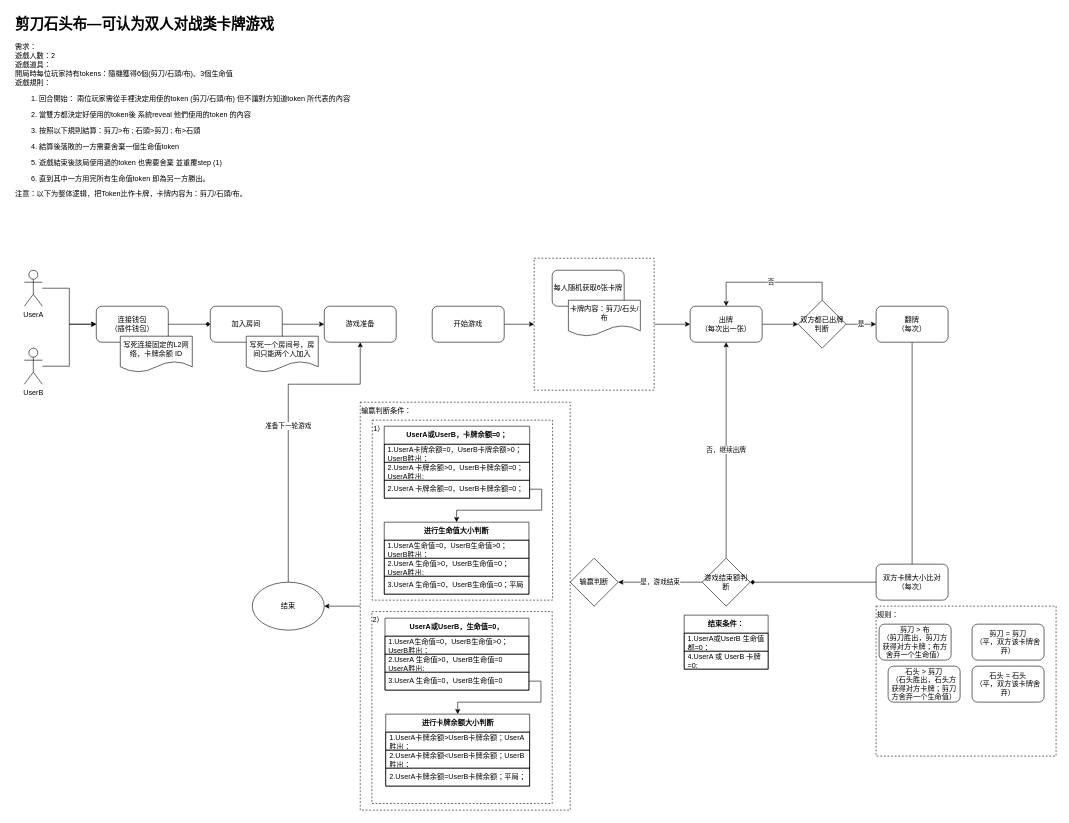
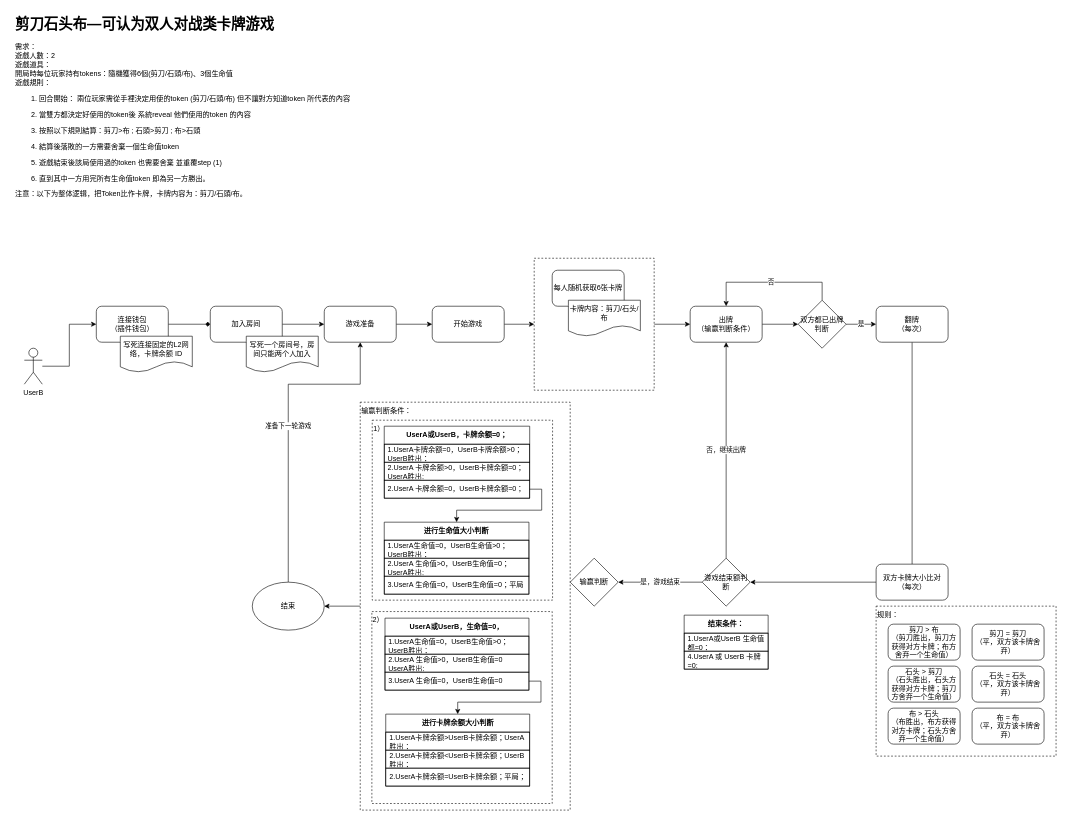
  <mxCell id="0" />
  <mxCell id="1" parent="0" />
  <mxCell id="2" value="输赢判断条件：" style="rounded=0;whiteSpace=wrap;html=1;dashed=1;align=left;verticalAlign=top;" parent="1" vertex="1"><mxGeometry x="600" y="670" width="350" height="680" as="geometry" /></mxCell>
  <mxCell id="3" value="2）" style="rounded=0;whiteSpace=wrap;html=1;dashed=1;align=left;verticalAlign=top;" parent="1" vertex="1"><mxGeometry x="619.37" y="1019" width="300.63" height="320" as="geometry" /></mxCell>
  <mxCell id="4" style="edgeStyle=orthogonalEdgeStyle;rounded=0;orthogonalLoop=1;jettySize=auto;html=1;entryX=1;entryY=0.5;entryDx=0;entryDy=0;strokeColor=#000000;fontColor=#000000;" parent="1" source="2" target="41" edge="1"><mxGeometry relative="1" as="geometry" /></mxCell>
  <mxCell id="5" value="1）" style="rounded=0;whiteSpace=wrap;html=1;dashed=1;align=left;verticalAlign=top;" parent="1" vertex="1"><mxGeometry x="620" y="700" width="300.63" height="300" as="geometry" /></mxCell>
- <mxCell id="6" style="edgeStyle=orthogonalEdgeStyle;rounded=0;orthogonalLoop=1;jettySize=auto;html=1;entryX=0;entryY=0.5;entryDx=0;entryDy=0;" parent="1" source="7" target="12" edge="1"><mxGeometry relative="1" as="geometry" /></mxCell>
- <mxCell id="7" value="UserA" style="shape=umlActor;verticalLabelPosition=bottom;verticalAlign=top;html=1;outlineConnect=0;" parent="1" vertex="1"><mxGeometry x="40" y="450" width="30" height="60" as="geometry" /></mxCell>
  <mxCell id="8" style="edgeStyle=orthogonalEdgeStyle;rounded=0;orthogonalLoop=1;jettySize=auto;html=1;entryX=0;entryY=0.5;entryDx=0;entryDy=0;" parent="1" source="9" target="12" edge="1"><mxGeometry relative="1" as="geometry" /></mxCell>
  <mxCell id="9" value="UserB" style="shape=umlActor;verticalLabelPosition=bottom;verticalAlign=top;html=1;outlineConnect=0;" parent="1" vertex="1"><mxGeometry x="40" y="580" width="30" height="60" as="geometry" /></mxCell>
  <mxCell id="10" value="&lt;h1&gt;剪刀石头布—可认为双人对战类卡牌游戏&lt;/h1&gt;&lt;div&gt;&lt;div style=&quot;min-height: 15px;&quot; data-eleid=&quot;4&quot; class=&quot;rich-text-paragraph&quot;&gt;需求：&lt;/div&gt;&lt;div style=&quot;min-height: 15px;&quot; data-eleid=&quot;4&quot; class=&quot;rich-text-paragraph&quot;&gt;遊戲人數：2&lt;/div&gt;&lt;div style=&quot;min-height: 15px;&quot; data-eleid=&quot;6&quot; class=&quot;rich-text-paragraph&quot;&gt;&lt;span style=&quot;&quot; data-eleid=&quot;7&quot; class=&quot;text-only&quot;&gt;遊戲道具：&lt;/span&gt;&lt;/div&gt;&lt;div style=&quot;min-height: 15px;&quot; data-eleid=&quot;8&quot; class=&quot;rich-text-paragraph&quot;&gt;&lt;span style=&quot;&quot; data-eleid=&quot;9&quot; class=&quot;text-only&quot;&gt;開局時每位玩家持有tokens：隨機獲得6個(剪刀/石頭/布)、3個生命值&lt;/span&gt;&lt;/div&gt;&lt;div style=&quot;min-height: 15px;&quot; data-eleid=&quot;10&quot; class=&quot;rich-text-paragraph&quot;&gt;&lt;span style=&quot;&quot; data-eleid=&quot;11&quot; class=&quot;text-only&quot;&gt;遊戲規則：&lt;/span&gt;&lt;/div&gt;&lt;ol data-eleid=&quot;13&quot; start=&quot;1&quot; class=&quot;richTextDocs-orderList richTextDocs-orderList-marker1 richTextDocs-orderList-number&quot;&gt;&lt;li data-index=&quot;1.&quot; data-eleid=&quot;14&quot; class=&quot;richTextDocs-listItem&quot;&gt;&lt;div class=&quot;richTextDocs-listItem__text&quot;&gt;&lt;span style=&quot;&quot; data-eleid=&quot;15&quot; class=&quot;text-only&quot;&gt;回合開始： 兩位玩家需從手裡決定用使的token (剪刀/石頭/布) 但不讓對方知道token 所代表的內容&lt;/span&gt;&lt;/div&gt;&lt;/li&gt;&lt;/ol&gt;&lt;ol data-eleid=&quot;17&quot; start=&quot;2&quot; class=&quot;richTextDocs-orderList richTextDocs-orderList-marker1 richTextDocs-orderList-number&quot;&gt;&lt;li data-index=&quot;2.&quot; data-eleid=&quot;18&quot; class=&quot;richTextDocs-listItem&quot;&gt;&lt;div class=&quot;richTextDocs-listItem__text&quot;&gt;&lt;span style=&quot;&quot; data-eleid=&quot;19&quot; class=&quot;text-only&quot;&gt;當雙方都決定好使用的token後 系統reveal 他們使用的token 的內容&lt;/span&gt;&lt;/div&gt;&lt;/li&gt;&lt;/ol&gt;&lt;ol data-eleid=&quot;21&quot; start=&quot;3&quot; class=&quot;richTextDocs-orderList richTextDocs-orderList-marker1 richTextDocs-orderList-number&quot;&gt;&lt;li data-index=&quot;3.&quot; data-eleid=&quot;22&quot; class=&quot;richTextDocs-listItem&quot;&gt;&lt;div class=&quot;richTextDocs-listItem__text&quot;&gt;&lt;span style=&quot;&quot; data-eleid=&quot;23&quot; class=&quot;text-only&quot;&gt;按照以下規則結算：剪刀&amp;gt;布 ; 石頭&amp;gt;剪刀 ; 布&amp;gt;石頭&lt;/span&gt;&lt;/div&gt;&lt;/li&gt;&lt;/ol&gt;&lt;ol data-eleid=&quot;25&quot; start=&quot;4&quot; class=&quot;richTextDocs-orderList richTextDocs-orderList-marker1 richTextDocs-orderList-number&quot;&gt;&lt;li data-index=&quot;4.&quot; data-eleid=&quot;26&quot; class=&quot;richTextDocs-listItem&quot;&gt;&lt;div class=&quot;richTextDocs-listItem__text&quot;&gt;&lt;span style=&quot;&quot; data-eleid=&quot;27&quot; class=&quot;text-only&quot;&gt;結算後落敗的一方需要舍棄一個生命值token&lt;/span&gt;&lt;/div&gt;&lt;/li&gt;&lt;/ol&gt;&lt;ol data-eleid=&quot;29&quot; start=&quot;5&quot; class=&quot;richTextDocs-orderList richTextDocs-orderList-marker1 richTextDocs-orderList-number&quot;&gt;&lt;li data-index=&quot;5.&quot; data-eleid=&quot;30&quot; class=&quot;richTextDocs-listItem&quot;&gt;&lt;div class=&quot;richTextDocs-listItem__text&quot;&gt;&lt;span style=&quot;&quot; data-eleid=&quot;31&quot; class=&quot;text-only&quot;&gt;遊戲結束後該局使用過的token 也需要舍棄 並重覆step (1)&lt;/span&gt;&lt;/div&gt;&lt;/li&gt;&lt;/ol&gt;&lt;ol data-eleid=&quot;33&quot; start=&quot;6&quot; class=&quot;richTextDocs-orderList richTextDocs-orderList-marker1 richTextDocs-orderList-number&quot;&gt;&lt;li data-index=&quot;6.&quot; data-eleid=&quot;34&quot; class=&quot;richTextDocs-listItem&quot;&gt;&lt;div class=&quot;richTextDocs-listItem__text&quot;&gt;&lt;span style=&quot;&quot; data-eleid=&quot;35&quot; class=&quot;text-only&quot;&gt;直到其中一方用完所有生命值token 即為另一方勝出。&lt;/span&gt;&lt;/div&gt;&lt;/li&gt;&lt;/ol&gt;&lt;div&gt;注意：以下为整体逻辑，把Token比作卡牌，卡牌内容为：剪刀/石頭/布&lt;span style=&quot;background-color: initial;&quot;&gt;。&lt;/span&gt;&lt;/div&gt;&lt;/div&gt;" style="text;html=1;strokeColor=none;fillColor=none;spacing=5;spacingTop=-20;whiteSpace=wrap;overflow=hidden;rounded=0;" parent="1" vertex="1"><mxGeometry x="20" y="20" width="1430" height="330" as="geometry" /></mxCell>
  <mxCell id="11" style="edgeStyle=orthogonalEdgeStyle;rounded=0;orthogonalLoop=1;jettySize=auto;html=1;endArrow=diamond;" parent="1" source="12" target="17" edge="1"><mxGeometry relative="1" as="geometry" /></mxCell>
  <mxCell id="12" value="连接钱包&lt;br&gt;（插件钱包）" style="rounded=1;whiteSpace=wrap;html=1;" parent="1" vertex="1"><mxGeometry x="160" y="510" width="120" height="60" as="geometry" /></mxCell>
  <mxCell id="13" style="edgeStyle=orthogonalEdgeStyle;rounded=0;orthogonalLoop=1;jettySize=auto;html=1;" parent="1" source="14" target="20" edge="1"><mxGeometry relative="1" as="geometry" /></mxCell>
  <mxCell id="14" value="开始游戏" style="rounded=1;whiteSpace=wrap;html=1;" parent="1" vertex="1"><mxGeometry x="720" y="510" width="120" height="60" as="geometry" /></mxCell>
  <mxCell id="15" value="写死连接固定的L2网络，卡牌余额 ID" style="shape=document;whiteSpace=wrap;html=1;boundedLbl=1;" parent="1" vertex="1"><mxGeometry x="200" y="560" width="120" height="60" as="geometry" /></mxCell>
  <mxCell id="16" style="edgeStyle=orthogonalEdgeStyle;rounded=0;orthogonalLoop=1;jettySize=auto;html=1;" parent="1" source="17" target="67" edge="1"><mxGeometry relative="1" as="geometry" /></mxCell>
  <mxCell id="17" value="加入房间" style="rounded=1;whiteSpace=wrap;html=1;" parent="1" vertex="1"><mxGeometry x="350" y="510" width="120" height="60" as="geometry" /></mxCell>
  <mxCell id="18" value="写死一个房间号，房间只能两个人加入" style="shape=document;whiteSpace=wrap;html=1;boundedLbl=1;" parent="1" vertex="1"><mxGeometry x="410" y="560" width="120" height="60" as="geometry" /></mxCell>
  <mxCell id="19" style="edgeStyle=orthogonalEdgeStyle;rounded=0;orthogonalLoop=1;jettySize=auto;html=1;entryX=0;entryY=0.5;entryDx=0;entryDy=0;" parent="1" source="20" target="24" edge="1"><mxGeometry relative="1" as="geometry" /></mxCell>
  <mxCell id="20" value="" style="rounded=0;whiteSpace=wrap;html=1;dashed=1;" parent="1" vertex="1"><mxGeometry x="890" y="430" width="200" height="220" as="geometry" /></mxCell>
  <mxCell id="21" value="每人随机获取6张卡牌" style="rounded=1;whiteSpace=wrap;html=1;" parent="1" vertex="1"><mxGeometry x="920" y="450" width="120" height="60" as="geometry" /></mxCell>
  <mxCell id="22" value="卡牌内容：剪刀/石头/布" style="shape=document;whiteSpace=wrap;html=1;boundedLbl=1;" parent="1" vertex="1"><mxGeometry x="947" y="500" width="120" height="60" as="geometry" /></mxCell>
  <mxCell id="23" style="edgeStyle=orthogonalEdgeStyle;rounded=0;orthogonalLoop=1;jettySize=auto;html=1;entryX=0;entryY=0.5;entryDx=0;entryDy=0;" parent="1" source="24" target="36" edge="1"><mxGeometry relative="1" as="geometry" /></mxCell>
- <mxCell id="24" value="出牌&lt;br&gt;（每次出一张）" style="rounded=1;whiteSpace=wrap;html=1;" parent="1" vertex="1"><mxGeometry x="1150" y="510" width="120" height="60" as="geometry" /></mxCell>
+ <mxCell id="24" value="出牌&lt;br&gt;（输赢判断条件）" style="rounded=1;whiteSpace=wrap;html=1;" parent="1" vertex="1"><mxGeometry x="1150" y="510" width="120" height="60" as="geometry" /></mxCell>
  <mxCell id="25" style="edgeStyle=orthogonalEdgeStyle;rounded=0;orthogonalLoop=1;jettySize=auto;html=1;endArrow=none;" parent="1" source="26" target="43" edge="1"><mxGeometry relative="1" as="geometry" /></mxCell>
  <mxCell id="26" value="翻牌&lt;br&gt;（每次）" style="rounded=1;whiteSpace=wrap;html=1;" parent="1" vertex="1"><mxGeometry x="1460" y="510" width="120" height="60" as="geometry" /></mxCell>
  <mxCell id="27" value="规则：" style="rounded=0;whiteSpace=wrap;html=1;dashed=1;align=left;verticalAlign=top;" parent="1" vertex="1"><mxGeometry x="1460" y="1010" width="300" height="250" as="geometry" /></mxCell>
- <mxCell id="28" value="剪刀 &amp;gt; 布&lt;br&gt;（剪刀胜出，剪刀方获得对方卡牌；布方舍弃一个生命值）" style="rounded=1;whiteSpace=wrap;html=1;" parent="1" vertex="1"><mxGeometry x="1465" y="1040" width="120" height="60" as="geometry" /></mxCell>
+ <mxCell id="28" value="剪刀 &amp;gt; 布&lt;br&gt;（剪刀胜出，剪刀方获得对方卡牌；布方舍弃一个生命值）" style="rounded=1;whiteSpace=wrap;html=1;" parent="1" vertex="1"><mxGeometry x="1480" y="1040" width="120" height="60" as="geometry" /></mxCell>
  <mxCell id="29" value="石头 &amp;gt; 剪刀&lt;br&gt;（石头胜出，石头方获得对方卡牌；剪刀方舍弃一个生命值）" style="rounded=1;whiteSpace=wrap;html=1;" parent="1" vertex="1"><mxGeometry x="1480" y="1110" width="120" height="60" as="geometry" /></mxCell>
+ <mxCell id="30" value="布 &amp;gt; 石头&lt;br&gt;（布胜出，布方获得对方卡牌；石头方舍弃一个生命值）" style="rounded=1;whiteSpace=wrap;html=1;" parent="1" vertex="1"><mxGeometry x="1480" y="1180" width="120" height="60" as="geometry" /></mxCell>
  <mxCell id="31" value="剪刀 = 剪刀&lt;br&gt;（平，双方该卡牌舍弃）" style="rounded=1;whiteSpace=wrap;html=1;" parent="1" vertex="1"><mxGeometry x="1620" y="1040" width="120" height="60" as="geometry" /></mxCell>
  <mxCell id="32" value="石头 = 石头&lt;br&gt;（平，双方该卡牌舍弃）" style="rounded=1;whiteSpace=wrap;html=1;" parent="1" vertex="1"><mxGeometry x="1620" y="1110" width="120" height="60" as="geometry" /></mxCell>
+ <mxCell id="33" value="布 = 布&lt;br&gt;（平，双方该卡牌舍弃）" style="rounded=1;whiteSpace=wrap;html=1;" parent="1" vertex="1"><mxGeometry x="1620" y="1180" width="120" height="60" as="geometry" /></mxCell>
  <mxCell id="34" value="否" style="edgeStyle=orthogonalEdgeStyle;rounded=0;orthogonalLoop=1;jettySize=auto;html=1;entryX=0.5;entryY=0;entryDx=0;entryDy=0;" parent="1" source="36" target="24" edge="1"><mxGeometry relative="1" as="geometry"><Array as="points"><mxPoint x="1370" y="470" /><mxPoint x="1210" y="470" /></Array></mxGeometry></mxCell>
  <mxCell id="35" value="是" style="edgeStyle=orthogonalEdgeStyle;rounded=0;orthogonalLoop=1;jettySize=auto;html=1;" parent="1" source="36" target="26" edge="1"><mxGeometry relative="1" as="geometry" /></mxCell>
  <mxCell id="36" value="双方都已出牌判断" style="rhombus;whiteSpace=wrap;html=1;" parent="1" vertex="1"><mxGeometry x="1330" y="500" width="80" height="80" as="geometry" /></mxCell>
  <mxCell id="37" value="&lt;font color=&quot;#000000&quot;&gt;是，游戏结束&lt;/font&gt;" style="edgeStyle=orthogonalEdgeStyle;rounded=0;orthogonalLoop=1;jettySize=auto;html=1;entryX=1;entryY=0.5;entryDx=0;entryDy=0;strokeColor=#000000;fontColor=#FF3333;" parent="1" source="38" target="51" edge="1"><mxGeometry relative="1" as="geometry" /></mxCell>
  <mxCell id="38" value="游戏结束额判断" style="rhombus;whiteSpace=wrap;html=1;" parent="1" vertex="1"><mxGeometry x="1170" y="930" width="80" height="80" as="geometry" /></mxCell>
  <mxCell id="39" value="否，继续出牌" style="edgeStyle=orthogonalEdgeStyle;rounded=0;orthogonalLoop=1;jettySize=auto;html=1;entryX=0.5;entryY=1;entryDx=0;entryDy=0;startArrow=none;exitX=0.5;exitY=0;exitDx=0;exitDy=0;" parent="1" source="38" target="24" edge="1"><mxGeometry relative="1" as="geometry"><mxPoint x="880" y="740" as="sourcePoint" /><Array as="points"><mxPoint x="1210" y="930" /></Array><mxPoint as="offset" /></mxGeometry></mxCell>
  <mxCell id="40" value="准备下一轮游戏" style="edgeStyle=orthogonalEdgeStyle;rounded=0;orthogonalLoop=1;jettySize=auto;html=1;entryX=0.5;entryY=1;entryDx=0;entryDy=0;" parent="1" source="41" target="67" edge="1"><mxGeometry relative="1" as="geometry"><Array as="points"><mxPoint x="480" y="640" /><mxPoint x="600" y="640" /></Array></mxGeometry></mxCell>
  <mxCell id="41" value="结束" style="ellipse;whiteSpace=wrap;html=1;" parent="1" vertex="1"><mxGeometry x="420" y="970" width="120" height="80" as="geometry" /></mxCell>
- <mxCell id="42" style="edgeStyle=orthogonalEdgeStyle;rounded=0;orthogonalLoop=1;jettySize=auto;html=1;endArrow=diamond;" parent="1" source="43" target="38" edge="1"><mxGeometry relative="1" as="geometry" /></mxCell>
+ <mxCell id="42" style="edgeStyle=orthogonalEdgeStyle;rounded=0;orthogonalLoop=1;jettySize=auto;html=1;" parent="1" source="43" target="38" edge="1"><mxGeometry relative="1" as="geometry" /></mxCell>
  <mxCell id="43" value="双方卡牌大小比对&lt;br&gt;（每次）" style="rounded=1;whiteSpace=wrap;html=1;" parent="1" vertex="1"><mxGeometry x="1460" y="940" width="120" height="60" as="geometry" /></mxCell>
  <mxCell id="44" value="&lt;b&gt;进行生命值大小判断&lt;/b&gt;" style="swimlane;fontStyle=0;childLayout=stackLayout;horizontal=1;startSize=30;horizontalStack=0;resizeParent=1;resizeParentMax=0;resizeLast=0;collapsible=1;marginBottom=0;whiteSpace=wrap;html=1;" parent="1" vertex="1"><mxGeometry x="640" y="870" width="241.25" height="120" as="geometry" /></mxCell>
  <mxCell id="45" value="1.UserA生命值=0，UserB生命值&amp;gt;0；UserB胜出；" style="text;strokeColor=default;fillColor=none;align=left;verticalAlign=middle;spacingLeft=4;spacingRight=4;overflow=hidden;points=[[0,0.5],[1,0.5]];portConstraint=eastwest;rotatable=0;whiteSpace=wrap;html=1;" parent="44" vertex="1"><mxGeometry y="30" width="241.25" height="30" as="geometry" /></mxCell>
  <mxCell id="46" value="2.UserA 生命值&amp;gt;0，UserB生命值=0；&lt;br style=&quot;border-color: var(--border-color);&quot;&gt;UserA胜出;" style="text;strokeColor=default;fillColor=none;align=left;verticalAlign=middle;spacingLeft=4;spacingRight=4;overflow=hidden;points=[[0,0.5],[1,0.5]];portConstraint=eastwest;rotatable=0;whiteSpace=wrap;html=1;" parent="44" vertex="1"><mxGeometry y="60" width="241.25" height="30" as="geometry" /></mxCell>
  <mxCell id="47" value="3.UserA 生命值=0，UserB生命值=0；平局" style="text;strokeColor=default;fillColor=none;align=left;verticalAlign=middle;spacingLeft=4;spacingRight=4;overflow=hidden;points=[[0,0.5],[1,0.5]];portConstraint=eastwest;rotatable=0;whiteSpace=wrap;html=1;" parent="44" vertex="1"><mxGeometry y="90" width="241.25" height="30" as="geometry" /></mxCell>
  <mxCell id="48" value="&lt;b&gt;结束条件：&lt;/b&gt;" style="swimlane;fontStyle=0;childLayout=stackLayout;horizontal=1;startSize=30;horizontalStack=0;resizeParent=1;resizeParentMax=0;resizeLast=0;collapsible=1;marginBottom=0;whiteSpace=wrap;html=1;" parent="1" vertex="1"><mxGeometry x="1140" y="1025" width="140" height="90" as="geometry" /></mxCell>
  <mxCell id="49" value="1.UserA或UserB 生命值都=0；" style="text;strokeColor=default;fillColor=none;align=left;verticalAlign=middle;spacingLeft=4;spacingRight=4;overflow=hidden;points=[[0,0.5],[1,0.5]];portConstraint=eastwest;rotatable=0;whiteSpace=wrap;html=1;" parent="48" vertex="1"><mxGeometry y="30" width="140" height="30" as="geometry" /></mxCell>
  <mxCell id="50" value="4.UserA 或 UserB 卡牌=0;" style="text;strokeColor=default;fillColor=none;align=left;verticalAlign=middle;spacingLeft=4;spacingRight=4;overflow=hidden;points=[[0,0.5],[1,0.5]];portConstraint=eastwest;rotatable=0;whiteSpace=wrap;html=1;" parent="48" vertex="1"><mxGeometry y="60" width="140" height="30" as="geometry" /></mxCell>
  <mxCell id="51" value="输赢判断" style="rhombus;whiteSpace=wrap;html=1;" parent="1" vertex="1"><mxGeometry x="950" y="930" width="80" height="80" as="geometry" /></mxCell>
  <mxCell id="52" value="&lt;b&gt;UserA或UserB，生命值=0，&lt;/b&gt;" style="swimlane;fontStyle=0;childLayout=stackLayout;horizontal=1;startSize=30;horizontalStack=0;resizeParent=1;resizeParentMax=0;resizeLast=0;collapsible=1;marginBottom=0;whiteSpace=wrap;html=1;" parent="1" vertex="1"><mxGeometry x="641.25" y="1030" width="240" height="120" as="geometry" /></mxCell>
  <mxCell id="53" value="1.UserA生命值=0，UserB生命值&amp;gt;0；UserB胜出；" style="text;strokeColor=default;fillColor=none;align=left;verticalAlign=middle;spacingLeft=4;spacingRight=4;overflow=hidden;points=[[0,0.5],[1,0.5]];portConstraint=eastwest;rotatable=0;whiteSpace=wrap;html=1;" parent="52" vertex="1"><mxGeometry y="30" width="240" height="30" as="geometry" /></mxCell>
  <mxCell id="54" value="2.UserA 生命值&amp;gt;0，UserB生命值=0&lt;br style=&quot;border-color: var(--border-color);&quot;&gt;UserA胜出;" style="text;strokeColor=default;fillColor=none;align=left;verticalAlign=middle;spacingLeft=4;spacingRight=4;overflow=hidden;points=[[0,0.5],[1,0.5]];portConstraint=eastwest;rotatable=0;whiteSpace=wrap;html=1;" parent="52" vertex="1"><mxGeometry y="60" width="240" height="30" as="geometry" /></mxCell>
  <mxCell id="55" value="3.UserA 生命值=0，UserB生命值=0" style="text;strokeColor=default;fillColor=none;align=left;verticalAlign=middle;spacingLeft=4;spacingRight=4;overflow=hidden;points=[[0,0.5],[1,0.5]];portConstraint=eastwest;rotatable=0;whiteSpace=wrap;html=1;" parent="52" vertex="1"><mxGeometry y="90" width="240" height="30" as="geometry" /></mxCell>
  <mxCell id="56" value="&lt;b&gt;UserA或UserB，卡牌余额=0；&lt;/b&gt;" style="swimlane;fontStyle=0;childLayout=stackLayout;horizontal=1;startSize=30;horizontalStack=0;resizeParent=1;resizeParentMax=0;resizeLast=0;collapsible=1;marginBottom=0;whiteSpace=wrap;html=1;" parent="1" vertex="1"><mxGeometry x="640" y="710" width="242.5" height="120" as="geometry" /></mxCell>
  <mxCell id="57" value="1.UserA卡牌余额=0，UserB卡牌余额&amp;gt;0；UserB胜出；" style="text;strokeColor=default;fillColor=none;align=left;verticalAlign=middle;spacingLeft=4;spacingRight=4;overflow=hidden;points=[[0,0.5],[1,0.5]];portConstraint=eastwest;rotatable=0;whiteSpace=wrap;html=1;" parent="56" vertex="1"><mxGeometry y="30" width="242.5" height="30" as="geometry" /></mxCell>
  <mxCell id="58" value="2.UserA 卡牌余额&amp;gt;0，UserB卡牌余额=0；UserA胜出;" style="text;strokeColor=default;fillColor=none;align=left;verticalAlign=middle;spacingLeft=4;spacingRight=4;overflow=hidden;points=[[0,0.5],[1,0.5]];portConstraint=eastwest;rotatable=0;whiteSpace=wrap;html=1;" parent="56" vertex="1"><mxGeometry y="60" width="242.5" height="30" as="geometry" /></mxCell>
  <mxCell id="59" value="2.UserA 卡牌余额=0，UserB卡牌余额=0；" style="text;strokeColor=default;fillColor=none;align=left;verticalAlign=middle;spacingLeft=4;spacingRight=4;overflow=hidden;points=[[0,0.5],[1,0.5]];portConstraint=eastwest;rotatable=0;whiteSpace=wrap;html=1;" parent="56" vertex="1"><mxGeometry y="90" width="242.5" height="30" as="geometry" /></mxCell>
  <mxCell id="60" style="edgeStyle=orthogonalEdgeStyle;rounded=0;orthogonalLoop=1;jettySize=auto;html=1;strokeColor=#000000;fontColor=#000000;" parent="1" source="55" target="62" edge="1"><mxGeometry relative="1" as="geometry" /></mxCell>
  <mxCell id="61" style="edgeStyle=orthogonalEdgeStyle;rounded=0;orthogonalLoop=1;jettySize=auto;html=1;strokeColor=#000000;fontColor=#000000;exitX=1;exitY=0.5;exitDx=0;exitDy=0;" parent="1" source="59" target="44" edge="1"><mxGeometry relative="1" as="geometry" /></mxCell>
  <mxCell id="62" value="&lt;b&gt;进行卡牌余额大小判断&lt;/b&gt;" style="swimlane;fontStyle=0;childLayout=stackLayout;horizontal=1;startSize=30;horizontalStack=0;resizeParent=1;resizeParentMax=0;resizeLast=0;collapsible=1;marginBottom=0;whiteSpace=wrap;html=1;" parent="1" vertex="1"><mxGeometry x="642.5" y="1190" width="240" height="120" as="geometry" /></mxCell>
  <mxCell id="63" value="1.UserA卡牌余额&amp;gt;UserB卡牌余额；UserA胜出；" style="text;strokeColor=default;fillColor=none;align=left;verticalAlign=middle;spacingLeft=4;spacingRight=4;overflow=hidden;points=[[0,0.5],[1,0.5]];portConstraint=eastwest;rotatable=0;whiteSpace=wrap;html=1;" parent="62" vertex="1"><mxGeometry y="30" width="240" height="30" as="geometry" /></mxCell>
  <mxCell id="64" value="2.UserA卡牌余额&amp;lt;UserB卡牌余额；UserB胜出；" style="text;strokeColor=default;fillColor=none;align=left;verticalAlign=middle;spacingLeft=4;spacingRight=4;overflow=hidden;points=[[0,0.5],[1,0.5]];portConstraint=eastwest;rotatable=0;whiteSpace=wrap;html=1;" parent="62" vertex="1"><mxGeometry y="60" width="240" height="30" as="geometry" /></mxCell>
  <mxCell id="65" value="2.UserA卡牌余额=UserB卡牌余额；平局；" style="text;strokeColor=default;fillColor=none;align=left;verticalAlign=middle;spacingLeft=4;spacingRight=4;overflow=hidden;points=[[0,0.5],[1,0.5]];portConstraint=eastwest;rotatable=0;whiteSpace=wrap;html=1;" parent="62" vertex="1"><mxGeometry y="90" width="240" height="30" as="geometry" /></mxCell>
+ <mxCell id="66" style="edgeStyle=orthogonalEdgeStyle;rounded=0;orthogonalLoop=1;jettySize=auto;html=1;entryX=0;entryY=0.5;entryDx=0;entryDy=0;" parent="1" source="67" target="14" edge="1"><mxGeometry relative="1" as="geometry" /></mxCell>
  <mxCell id="67" value="游戏准备" style="rounded=1;whiteSpace=wrap;html=1;" parent="1" vertex="1"><mxGeometry x="540" y="510" width="120" height="60" as="geometry" /></mxCell>
